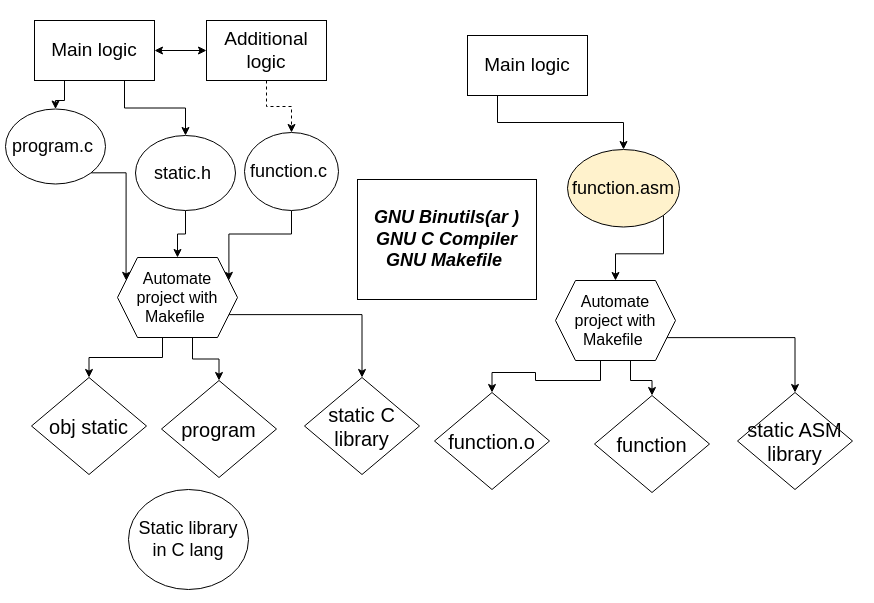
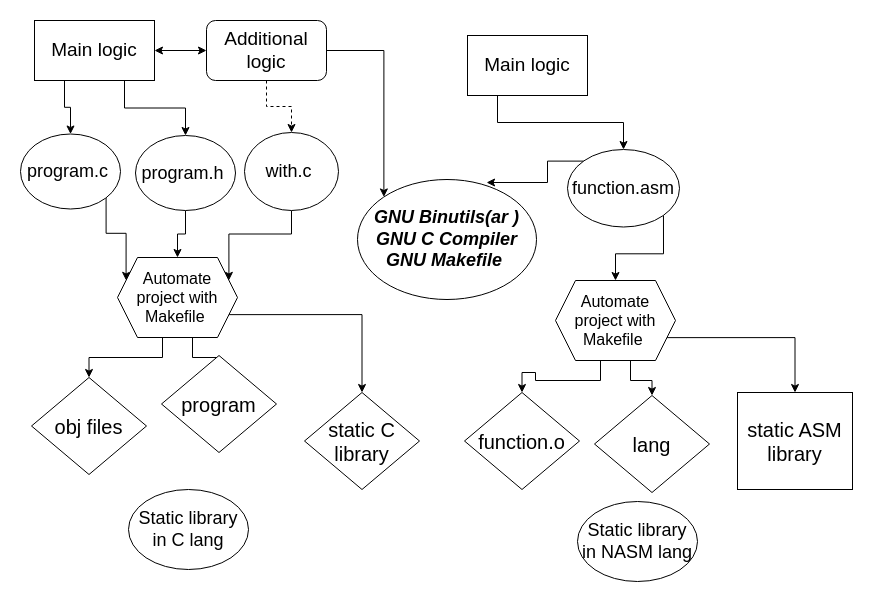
  <mxCell id="0" />
  <mxCell id="1" parent="0" />
  <mxCell id="2" style="edgeStyle=orthogonalEdgeStyle;rounded=0;orthogonalLoop=1;jettySize=auto;html=1;exitX=0.25;exitY=1;exitDx=0;exitDy=0;" parent="1" source="4" target="9" edge="1"><mxGeometry relative="1" as="geometry" /></mxCell>
  <mxCell id="3" style="edgeStyle=orthogonalEdgeStyle;rounded=0;orthogonalLoop=1;jettySize=auto;html=1;exitX=0.75;exitY=1;exitDx=0;exitDy=0;entryX=0.5;entryY=0;entryDx=0;entryDy=0;" parent="1" source="4" target="11" edge="1"><mxGeometry relative="1" as="geometry" /></mxCell>
  <mxCell id="4" value="&lt;font style=&quot;font-size: 19px;&quot;&gt;Main logic&lt;/font&gt;" style="rounded=0;whiteSpace=wrap;html=1;" parent="1" vertex="1"><mxGeometry x="34" y="20" width="120" height="60" as="geometry" /></mxCell>
  <mxCell id="5" style="edgeStyle=orthogonalEdgeStyle;rounded=0;orthogonalLoop=1;jettySize=auto;html=1;exitX=0.5;exitY=1;exitDx=0;exitDy=0;entryX=0.5;entryY=0;entryDx=0;entryDy=0;dashed=1;" parent="1" source="7" target="14" edge="1"><mxGeometry relative="1" as="geometry" /></mxCell>
- <mxCell id="7" value="&lt;font style=&quot;font-size: 19px;&quot;&gt;Additional logic&lt;/font&gt;" style="rounded=0;whiteSpace=wrap;html=1;" parent="1" vertex="1"><mxGeometry x="206" y="20" width="120" height="60" as="geometry" /></mxCell>
+ <mxCell id="6" style="edgeStyle=orthogonalEdgeStyle;rounded=0;orthogonalLoop=1;jettySize=auto;html=1;exitX=1;exitY=0.5;exitDx=0;exitDy=0;entryX=0;entryY=0;entryDx=0;entryDy=0;" edge="1" parent="1" source="7" target="35"><mxGeometry relative="1" as="geometry" /></mxCell>
+ <mxCell id="7" value="&lt;font style=&quot;font-size: 19px;&quot;&gt;Additional logic&lt;/font&gt;" style="whiteSpace=wrap;html=1;rounded=1;" parent="1" vertex="1"><mxGeometry x="206" y="20" width="120" height="60" as="geometry" /></mxCell>
  <mxCell id="8" style="edgeStyle=orthogonalEdgeStyle;rounded=0;orthogonalLoop=1;jettySize=auto;html=1;exitX=1;exitY=1;exitDx=0;exitDy=0;entryX=0;entryY=0.25;entryDx=0;entryDy=0;" parent="1" source="9" target="18" edge="1"><mxGeometry relative="1" as="geometry" /></mxCell>
- <mxCell id="9" value="&lt;font style=&quot;font-size: 18px;&quot;&gt;program.c&amp;nbsp;&lt;/font&gt;" style="ellipse;whiteSpace=wrap;html=1;" parent="1" vertex="1"><mxGeometry x="5" y="108.5" width="100" height="75" as="geometry" /></mxCell>
+ <mxCell id="9" value="&lt;font style=&quot;font-size: 18px;&quot;&gt;program.c&amp;nbsp;&lt;/font&gt;" style="ellipse;whiteSpace=wrap;html=1;" parent="1" vertex="1"><mxGeometry x="20" y="133.5" width="100" height="75" as="geometry" /></mxCell>
  <mxCell id="10" style="edgeStyle=orthogonalEdgeStyle;rounded=0;orthogonalLoop=1;jettySize=auto;html=1;exitX=0.5;exitY=1;exitDx=0;exitDy=0;entryX=0.5;entryY=0;entryDx=0;entryDy=0;" parent="1" source="11" target="18" edge="1"><mxGeometry relative="1" as="geometry" /></mxCell>
- <mxCell id="11" value="&lt;font style=&quot;font-size: 18px;&quot;&gt;static.h&amp;nbsp;&lt;/font&gt;" style="ellipse;whiteSpace=wrap;html=1;" parent="1" vertex="1"><mxGeometry x="135" y="135" width="100" height="75" as="geometry" /></mxCell>
+ <mxCell id="11" value="&lt;font style=&quot;font-size: 18px;&quot;&gt;program.h&amp;nbsp;&lt;/font&gt;" style="ellipse;whiteSpace=wrap;html=1;" parent="1" vertex="1"><mxGeometry x="135" y="135" width="100" height="75" as="geometry" /></mxCell>
  <mxCell id="12" value="" style="endArrow=classic;startArrow=classic;html=1;rounded=0;entryX=0;entryY=0.5;entryDx=0;entryDy=0;exitX=1;exitY=0.5;exitDx=0;exitDy=0;" parent="1" source="4" target="7" edge="1"><mxGeometry width="50" height="50" relative="1" as="geometry"><mxPoint x="160" y="273" as="sourcePoint" /><mxPoint x="210" y="223" as="targetPoint" /></mxGeometry></mxCell>
  <mxCell id="13" style="edgeStyle=orthogonalEdgeStyle;rounded=0;orthogonalLoop=1;jettySize=auto;html=1;exitX=0.5;exitY=1;exitDx=0;exitDy=0;entryX=1;entryY=0.25;entryDx=0;entryDy=0;" parent="1" source="14" target="18" edge="1"><mxGeometry relative="1" as="geometry" /></mxCell>
- <mxCell id="14" value="&lt;font style=&quot;font-size: 18px;&quot;&gt;function.c&amp;nbsp;&lt;/font&gt;" style="ellipse;whiteSpace=wrap;html=1;" parent="1" vertex="1"><mxGeometry x="244" y="132" width="94" height="78" as="geometry" /></mxCell>
+ <mxCell id="14" value="&lt;font style=&quot;font-size: 18px;&quot;&gt;with.c&amp;nbsp;&lt;/font&gt;" style="ellipse;whiteSpace=wrap;html=1;" parent="1" vertex="1"><mxGeometry x="244" y="132" width="94" height="78" as="geometry" /></mxCell>
  <mxCell id="15" style="edgeStyle=orthogonalEdgeStyle;rounded=0;orthogonalLoop=1;jettySize=auto;html=1;exitX=1;exitY=0.75;exitDx=0;exitDy=0;entryX=0.5;entryY=0;entryDx=0;entryDy=0;" parent="1" source="18" target="21" edge="1"><mxGeometry relative="1" as="geometry" /></mxCell>
  <mxCell id="16" style="edgeStyle=orthogonalEdgeStyle;rounded=0;orthogonalLoop=1;jettySize=auto;html=1;exitX=0.625;exitY=1;exitDx=0;exitDy=0;" parent="1" source="18" target="19" edge="1"><mxGeometry relative="1" as="geometry" /></mxCell>
  <mxCell id="17" style="edgeStyle=orthogonalEdgeStyle;rounded=0;orthogonalLoop=1;jettySize=auto;html=1;exitX=0.375;exitY=1;exitDx=0;exitDy=0;" parent="1" source="18" target="20" edge="1"><mxGeometry relative="1" as="geometry" /></mxCell>
  <mxCell id="18" value="&lt;font style=&quot;font-size: 16px;&quot;&gt;Automate project with Makefile&amp;nbsp;&lt;/font&gt;" style="shape=hexagon;perimeter=hexagonPerimeter2;whiteSpace=wrap;html=1;fixedSize=1;" parent="1" vertex="1"><mxGeometry x="117" y="257" width="120" height="80" as="geometry" /></mxCell>
- <mxCell id="19" value="&lt;font style=&quot;font-size: 20px;&quot;&gt;program&lt;/font&gt;" style="rhombus;whiteSpace=wrap;html=1;" parent="1" vertex="1"><mxGeometry x="161" y="380" width="115" height="97" as="geometry" /></mxCell>
- <mxCell id="20" value="&lt;font style=&quot;font-size: 20px;&quot;&gt;obj static&lt;/font&gt;" style="rhombus;whiteSpace=wrap;html=1;" parent="1" vertex="1"><mxGeometry x="31" y="377" width="115" height="97" as="geometry" /></mxCell>
- <mxCell id="21" value="&lt;font style=&quot;font-size: 20px;&quot;&gt;static C library&lt;/font&gt;" style="rhombus;whiteSpace=wrap;html=1;" parent="1" vertex="1"><mxGeometry x="304" y="377" width="115" height="97" as="geometry" /></mxCell>
+ <mxCell id="19" value="&lt;font style=&quot;font-size: 20px;&quot;&gt;program&lt;/font&gt;" style="rhombus;whiteSpace=wrap;html=1;" parent="1" vertex="1"><mxGeometry x="161" y="355" width="115" height="97" as="geometry" /></mxCell>
+ <mxCell id="20" value="&lt;font style=&quot;font-size: 20px;&quot;&gt;obj files&lt;/font&gt;" style="rhombus;whiteSpace=wrap;html=1;" parent="1" vertex="1"><mxGeometry x="31" y="377" width="115" height="97" as="geometry" /></mxCell>
+ <mxCell id="21" value="&lt;font style=&quot;font-size: 20px;&quot;&gt;static C library&lt;/font&gt;" style="rhombus;whiteSpace=wrap;html=1;" parent="1" vertex="1"><mxGeometry x="304" y="392" width="115" height="97" as="geometry" /></mxCell>
  <mxCell id="22" style="edgeStyle=orthogonalEdgeStyle;rounded=0;orthogonalLoop=1;jettySize=auto;html=1;exitX=0.25;exitY=1;exitDx=0;exitDy=0;" parent="1" source="23" target="25" edge="1"><mxGeometry relative="1" as="geometry" /></mxCell>
  <mxCell id="23" value="&lt;font style=&quot;font-size: 19px;&quot;&gt;Main logic&lt;/font&gt;" style="rounded=0;whiteSpace=wrap;html=1;" parent="1" vertex="1"><mxGeometry x="467" y="35" width="120" height="60" as="geometry" /></mxCell>
  <mxCell id="24" style="edgeStyle=orthogonalEdgeStyle;rounded=0;orthogonalLoop=1;jettySize=auto;html=1;exitX=1;exitY=1;exitDx=0;exitDy=0;entryX=0.5;entryY=0;entryDx=0;entryDy=0;" parent="1" source="25" target="29" edge="1"><mxGeometry relative="1" as="geometry" /></mxCell>
- <mxCell id="25" value="&lt;font style=&quot;font-size: 18px;&quot;&gt;function.asm&lt;/font&gt;" style="ellipse;whiteSpace=wrap;html=1;fillColor=#fff2cc;" parent="1" vertex="1"><mxGeometry x="567" y="149" width="112" height="77.5" as="geometry" /></mxCell>
+ <mxCell id="25" value="&lt;font style=&quot;font-size: 18px;&quot;&gt;function.asm&lt;/font&gt;" style="ellipse;whiteSpace=wrap;html=1;" parent="1" vertex="1"><mxGeometry x="567" y="149" width="112" height="77.5" as="geometry" /></mxCell>
  <mxCell id="26" style="edgeStyle=orthogonalEdgeStyle;rounded=0;orthogonalLoop=1;jettySize=auto;html=1;exitX=1;exitY=0.75;exitDx=0;exitDy=0;entryX=0.5;entryY=0;entryDx=0;entryDy=0;" parent="1" source="29" target="32" edge="1"><mxGeometry relative="1" as="geometry" /></mxCell>
  <mxCell id="27" style="edgeStyle=orthogonalEdgeStyle;rounded=0;orthogonalLoop=1;jettySize=auto;html=1;exitX=0.625;exitY=1;exitDx=0;exitDy=0;" parent="1" source="29" target="30" edge="1"><mxGeometry relative="1" as="geometry" /></mxCell>
  <mxCell id="28" style="edgeStyle=orthogonalEdgeStyle;rounded=0;orthogonalLoop=1;jettySize=auto;html=1;exitX=0.375;exitY=1;exitDx=0;exitDy=0;" parent="1" source="29" target="31" edge="1"><mxGeometry relative="1" as="geometry" /></mxCell>
  <mxCell id="29" value="&lt;font style=&quot;font-size: 16px;&quot;&gt;Automate project with Makefile&amp;nbsp;&lt;/font&gt;" style="shape=hexagon;perimeter=hexagonPerimeter2;whiteSpace=wrap;html=1;fixedSize=1;" parent="1" vertex="1"><mxGeometry x="555" y="280" width="120" height="80" as="geometry" /></mxCell>
- <mxCell id="30" value="&lt;font style=&quot;font-size: 20px;&quot;&gt;function&lt;/font&gt;" style="rhombus;whiteSpace=wrap;html=1;" parent="1" vertex="1"><mxGeometry x="594" y="395" width="115" height="97" as="geometry" /></mxCell>
- <mxCell id="31" value="&lt;font style=&quot;font-size: 20px;&quot;&gt;function.o&lt;/font&gt;" style="rhombus;whiteSpace=wrap;html=1;" parent="1" vertex="1"><mxGeometry x="434" y="392" width="115" height="97" as="geometry" /></mxCell>
- <mxCell id="32" value="&lt;font style=&quot;font-size: 20px;&quot;&gt;static ASM library&lt;/font&gt;" style="rhombus;whiteSpace=wrap;html=1;" parent="1" vertex="1"><mxGeometry x="737" y="392" width="115" height="97" as="geometry" /></mxCell>
- <mxCell id="33" value="&lt;font style=&quot;font-size: 18px;&quot;&gt;Static library in C lang&lt;/font&gt;" style="ellipse;whiteSpace=wrap;html=1;" vertex="1" parent="1"><mxGeometry x="128" y="489" width="120" height="100" as="geometry" /></mxCell>
- <mxCell id="35" value="&lt;font style=&quot;font-size: 18px;&quot;&gt;&lt;b&gt;&lt;i&gt;GNU Binutils(ar )&lt;/i&gt;&lt;/b&gt;&lt;/font&gt;&lt;div style=&quot;font-size: 18px;&quot;&gt;&lt;font style=&quot;font-size: 18px;&quot;&gt;&lt;b&gt;&lt;i&gt;GNU C Compiler&lt;/i&gt;&lt;/b&gt;&lt;/font&gt;&lt;/div&gt;&lt;div style=&quot;font-size: 18px;&quot;&gt;&lt;font style=&quot;font-size: 18px;&quot;&gt;&lt;b&gt;&lt;i&gt;GNU Makefile&amp;nbsp;&lt;/i&gt;&lt;/b&gt;&lt;/font&gt;&lt;/div&gt;" style="whiteSpace=wrap;html=1;rounded=0;" vertex="1" parent="1"><mxGeometry x="357" y="179" width="179" height="120" as="geometry" /></mxCell>
+ <mxCell id="30" value="&lt;font style=&quot;font-size: 20px;&quot;&gt;lang&lt;/font&gt;" style="rhombus;whiteSpace=wrap;html=1;" parent="1" vertex="1"><mxGeometry x="594" y="395" width="115" height="97" as="geometry" /></mxCell>
+ <mxCell id="31" value="&lt;font style=&quot;font-size: 20px;&quot;&gt;function.o&lt;/font&gt;" style="rhombus;whiteSpace=wrap;html=1;" parent="1" vertex="1"><mxGeometry x="464" y="392" width="115" height="97" as="geometry" /></mxCell>
+ <mxCell id="32" value="&lt;font style=&quot;font-size: 20px;&quot;&gt;static ASM library&lt;/font&gt;" style="whiteSpace=wrap;html=1;rounded=0;" parent="1" vertex="1"><mxGeometry x="737" y="392" width="115" height="97" as="geometry" /></mxCell>
+ <mxCell id="33" value="&lt;font style=&quot;font-size: 18px;&quot;&gt;Static library in C lang&lt;/font&gt;" style="ellipse;whiteSpace=wrap;html=1;" vertex="1" parent="1"><mxGeometry x="128" y="489" width="120" height="80" as="geometry" /></mxCell>
+ <mxCell id="34" value="&lt;font style=&quot;font-size: 18px;&quot;&gt;Static library in NASM lang&lt;/font&gt;" style="ellipse;whiteSpace=wrap;html=1;" vertex="1" parent="1"><mxGeometry x="577" y="501" width="120" height="80" as="geometry" /></mxCell>
+ <mxCell id="35" value="&lt;font style=&quot;font-size: 18px;&quot;&gt;&lt;b&gt;&lt;i&gt;GNU Binutils(ar )&lt;/i&gt;&lt;/b&gt;&lt;/font&gt;&lt;div style=&quot;font-size: 18px;&quot;&gt;&lt;font style=&quot;font-size: 18px;&quot;&gt;&lt;b&gt;&lt;i&gt;GNU C Compiler&lt;/i&gt;&lt;/b&gt;&lt;/font&gt;&lt;/div&gt;&lt;div style=&quot;font-size: 18px;&quot;&gt;&lt;font style=&quot;font-size: 18px;&quot;&gt;&lt;b&gt;&lt;i&gt;GNU Makefile&amp;nbsp;&lt;/i&gt;&lt;/b&gt;&lt;/font&gt;&lt;/div&gt;" style="ellipse;whiteSpace=wrap;html=1;" vertex="1" parent="1"><mxGeometry x="357" y="179" width="179" height="120" as="geometry" /></mxCell>
+ <mxCell id="36" style="edgeStyle=orthogonalEdgeStyle;rounded=0;orthogonalLoop=1;jettySize=auto;html=1;exitX=0;exitY=0;exitDx=0;exitDy=0;entryX=0.721;entryY=0.025;entryDx=0;entryDy=0;entryPerimeter=0;" edge="1" parent="1" source="25" target="35"><mxGeometry relative="1" as="geometry" /></mxCell>
